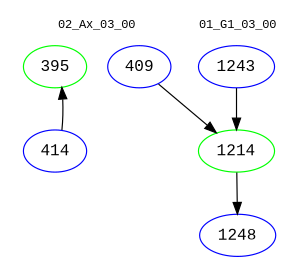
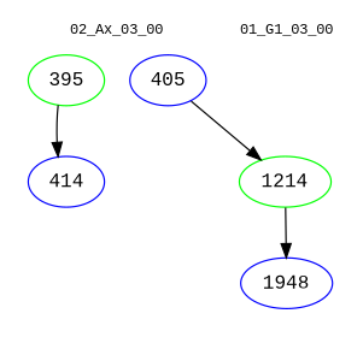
  digraph {
    fontname="Liberation Mono"
    node [color=blue fontname="Liberation Mono"]
    edge [color=black fontname="Liberation Mono"]
-   n1 [label=409]
+   n1 [label=405]
    n2 [color=green label=395]
    n3 [label=414]
-   n4 [label=1243]
    n5 [color=green label=1214]
-   n6 [label=1248]
+   n6 [label=1948]
    subgraph cluster_1 {
      color=white
      fontsize=10
      label="02_Ax_03_00"
      n1
      n2
      n3
    }
    subgraph cluster_2 {
      color=white
      fontsize=10
      label="01_G1_03_00"
-     n4
      n5
      n6
    }
    n1 -> n5
-   n3 -> n2
-   n4 -> n5
+   n2 -> n3
    n5 -> n6
  }
